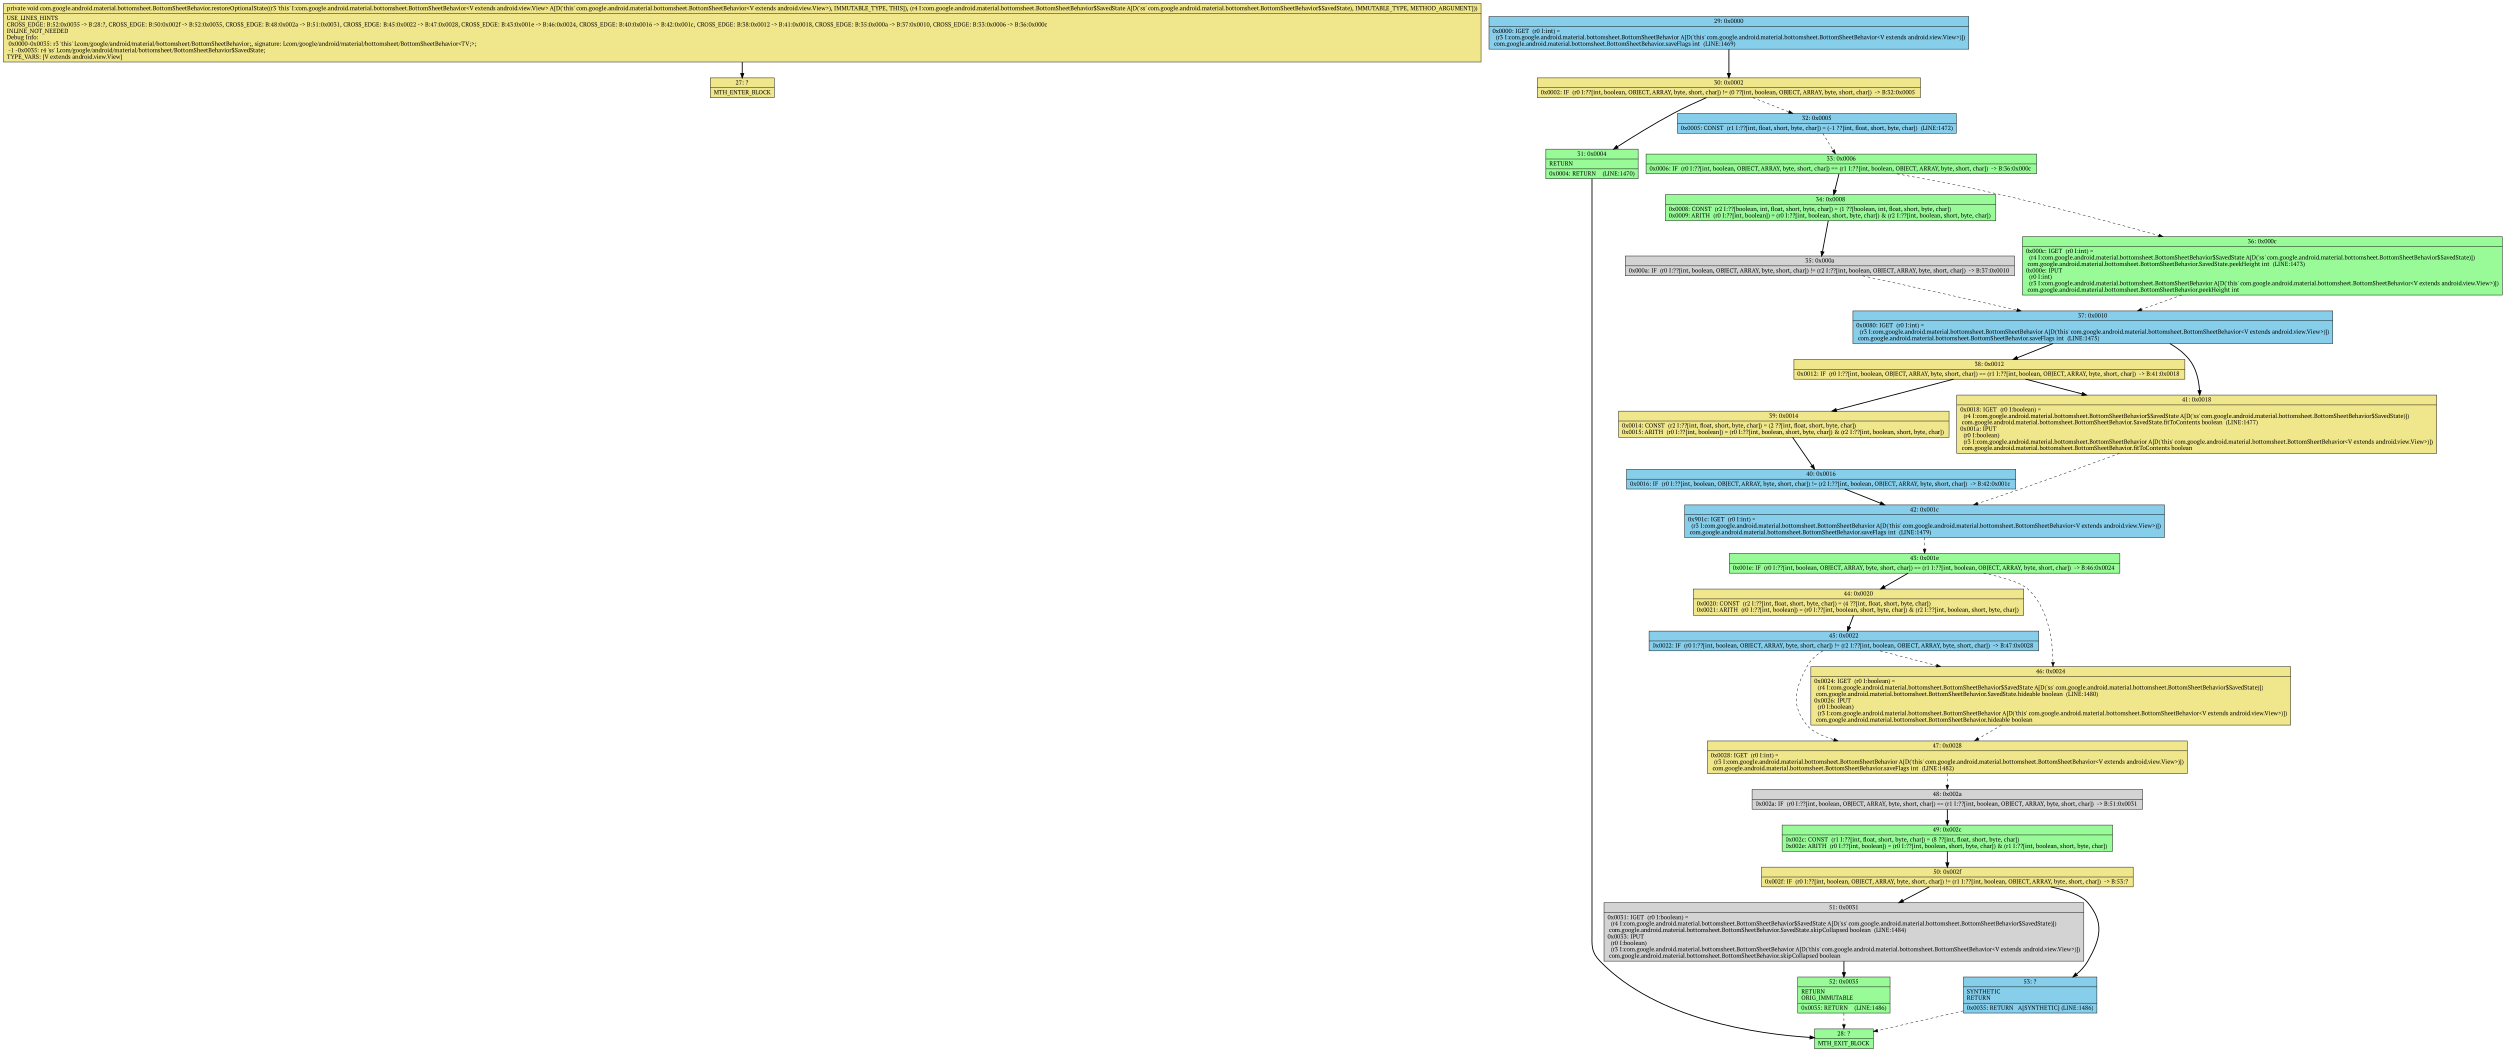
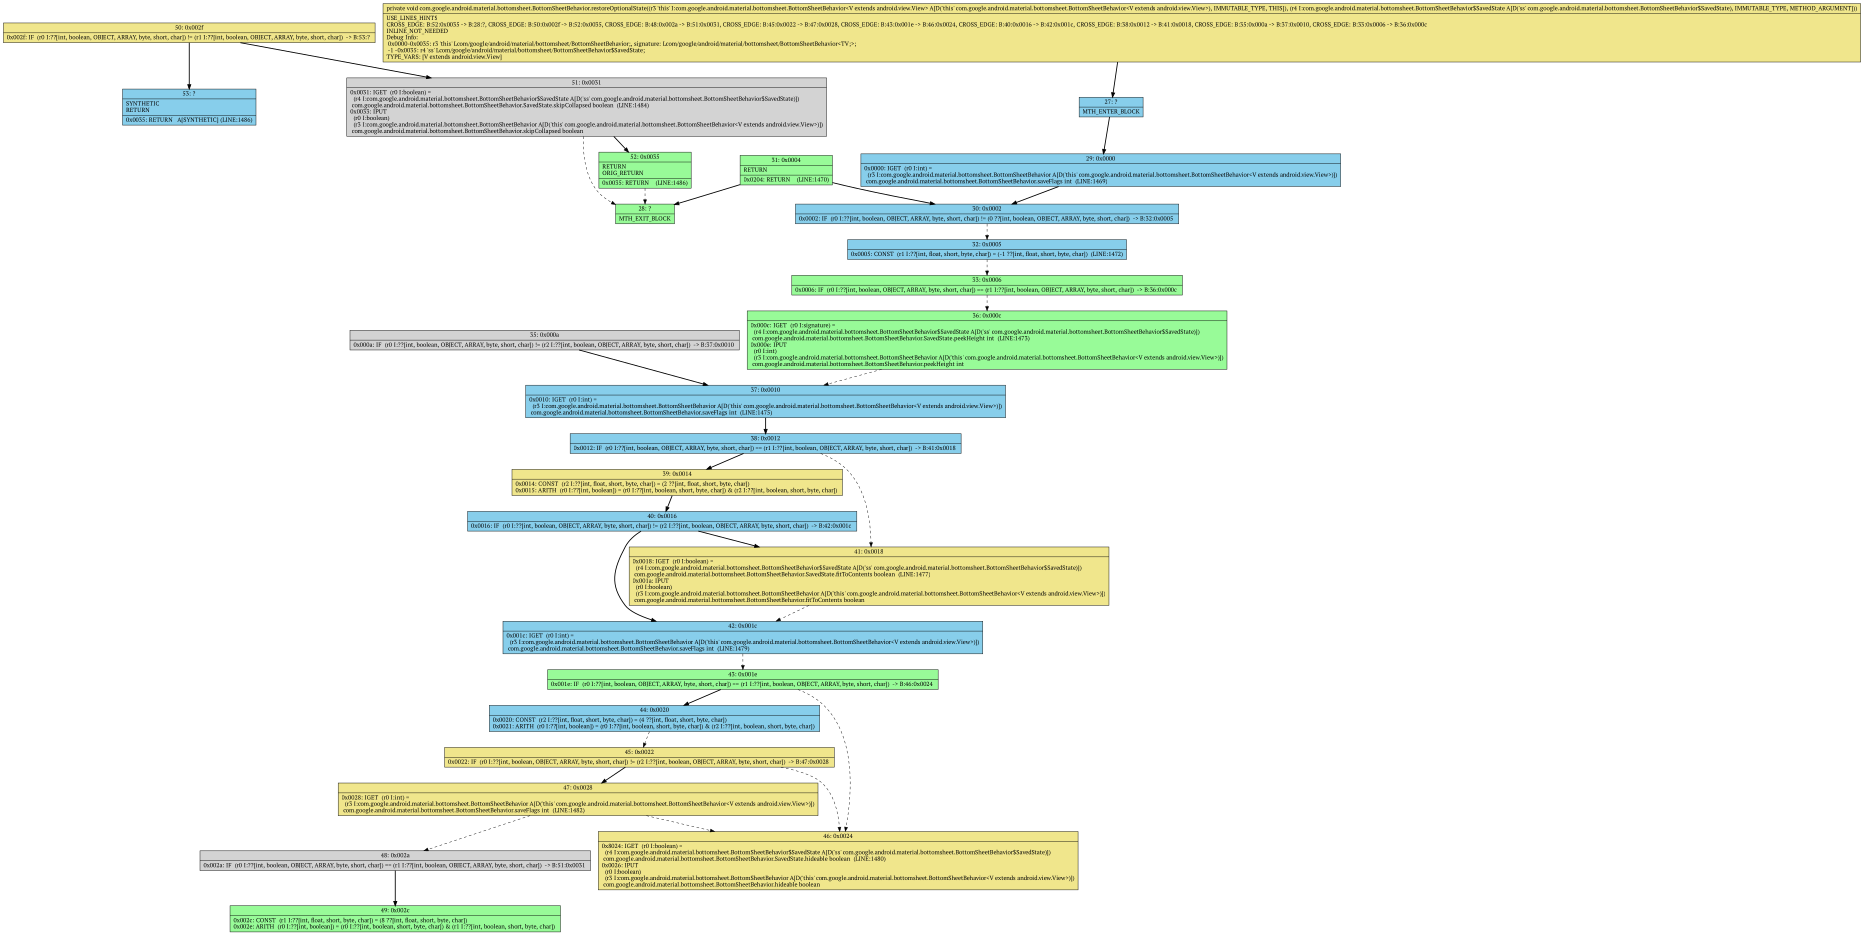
  digraph {
    fontname="PT Serif"
    node [fillcolor=khaki fontname="PT Serif" shape=record style=filled]
    edge [fontname="PT Serif" style=bold]
-   n1 [label="{27\:\ ?|MTH_ENTER_BLOCK\l}"]
+   n1 [fillcolor=skyblue label="{27\:\ ?|MTH_ENTER_BLOCK\l}"]
    n2 [fillcolor=skyblue label="{29\:\ 0x0000|0x0000: IGET  (r0 I:int) = \l  (r3 I:com.google.android.material.bottomsheet.BottomSheetBehavior A[D('this' com.google.android.material.bottomsheet.BottomSheetBehavior\<V extends android.view.View\>)])\l com.google.android.material.bottomsheet.BottomSheetBehavior.saveFlags int  (LINE:1469)\l}"]
-   n3 [label="{30\:\ 0x0002|0x0002: IF  (r0 I:??[int, boolean, OBJECT, ARRAY, byte, short, char]) != (0 ??[int, boolean, OBJECT, ARRAY, byte, short, char])  \-\> B:32:0x0005 \l}"]
-   n4 [fillcolor=palegreen label="{31\:\ 0x0004|RETURN\l|0x0004: RETURN    (LINE:1470)\l}"]
+   n3 [fillcolor=skyblue label="{30\:\ 0x0002|0x0002: IF  (r0 I:??[int, boolean, OBJECT, ARRAY, byte, short, char]) != (0 ??[int, boolean, OBJECT, ARRAY, byte, short, char])  \-\> B:32:0x0005 \l}"]
+   n4 [fillcolor=palegreen label="{31\:\ 0x0004|RETURN\l|0x0204: RETURN    (LINE:1470)\l}"]
    n5 [fillcolor=skyblue label="{32\:\ 0x0005|0x0005: CONST  (r1 I:??[int, float, short, byte, char]) = (\-1 ??[int, float, short, byte, char])  (LINE:1472)\l}"]
    n6 [fillcolor=palegreen label="{28\:\ ?|MTH_EXIT_BLOCK\l}"]
    n7 [fillcolor=palegreen label="{33\:\ 0x0006|0x0006: IF  (r0 I:??[int, boolean, OBJECT, ARRAY, byte, short, char]) == (r1 I:??[int, boolean, OBJECT, ARRAY, byte, short, char])  \-\> B:36:0x000c \l}"]
-   n8 [fillcolor=palegreen label="{34\:\ 0x0008|0x0008: CONST  (r2 I:??[boolean, int, float, short, byte, char]) = (1 ??[boolean, int, float, short, byte, char]) \l0x0009: ARITH  (r0 I:??[int, boolean]) = (r0 I:??[int, boolean, short, byte, char]) & (r2 I:??[int, boolean, short, byte, char]) \l}"]
-   n9 [fillcolor=palegreen label="{36\:\ 0x000c|0x000c: IGET  (r0 I:int) = \l  (r4 I:com.google.android.material.bottomsheet.BottomSheetBehavior$SavedState A[D('ss' com.google.android.material.bottomsheet.BottomSheetBehavior$SavedState)])\l com.google.android.material.bottomsheet.BottomSheetBehavior.SavedState.peekHeight int  (LINE:1473)\l0x000e: IPUT  \l  (r0 I:int)\l  (r3 I:com.google.android.material.bottomsheet.BottomSheetBehavior A[D('this' com.google.android.material.bottomsheet.BottomSheetBehavior\<V extends android.view.View\>)])\l com.google.android.material.bottomsheet.BottomSheetBehavior.peekHeight int \l}"]
+   n9 [fillcolor=palegreen label="{36\:\ 0x000c|0x000c: IGET  (r0 I:signature) = \l  (r4 I:com.google.android.material.bottomsheet.BottomSheetBehavior$SavedState A[D('ss' com.google.android.material.bottomsheet.BottomSheetBehavior$SavedState)])\l com.google.android.material.bottomsheet.BottomSheetBehavior.SavedState.peekHeight int  (LINE:1473)\l0x000e: IPUT  \l  (r0 I:int)\l  (r3 I:com.google.android.material.bottomsheet.BottomSheetBehavior A[D('this' com.google.android.material.bottomsheet.BottomSheetBehavior\<V extends android.view.View\>)])\l com.google.android.material.bottomsheet.BottomSheetBehavior.peekHeight int \l}"]
    n10 [fillcolor=lightgrey label="{35\:\ 0x000a|0x000a: IF  (r0 I:??[int, boolean, OBJECT, ARRAY, byte, short, char]) != (r2 I:??[int, boolean, OBJECT, ARRAY, byte, short, char])  \-\> B:37:0x0010 \l}"]
-   n11 [fillcolor=skyblue label="{37\:\ 0x0010|0x0080: IGET  (r0 I:int) = \l  (r3 I:com.google.android.material.bottomsheet.BottomSheetBehavior A[D('this' com.google.android.material.bottomsheet.BottomSheetBehavior\<V extends android.view.View\>)])\l com.google.android.material.bottomsheet.BottomSheetBehavior.saveFlags int  (LINE:1475)\l}"]
-   n12 [label="{38\:\ 0x0012|0x0012: IF  (r0 I:??[int, boolean, OBJECT, ARRAY, byte, short, char]) == (r1 I:??[int, boolean, OBJECT, ARRAY, byte, short, char])  \-\> B:41:0x0018 \l}"]
+   n11 [fillcolor=skyblue label="{37\:\ 0x0010|0x0010: IGET  (r0 I:int) = \l  (r3 I:com.google.android.material.bottomsheet.BottomSheetBehavior A[D('this' com.google.android.material.bottomsheet.BottomSheetBehavior\<V extends android.view.View\>)])\l com.google.android.material.bottomsheet.BottomSheetBehavior.saveFlags int  (LINE:1475)\l}"]
+   n12 [fillcolor=skyblue label="{38\:\ 0x0012|0x0012: IF  (r0 I:??[int, boolean, OBJECT, ARRAY, byte, short, char]) == (r1 I:??[int, boolean, OBJECT, ARRAY, byte, short, char])  \-\> B:41:0x0018 \l}"]
    n13 [label="{39\:\ 0x0014|0x0014: CONST  (r2 I:??[int, float, short, byte, char]) = (2 ??[int, float, short, byte, char]) \l0x0015: ARITH  (r0 I:??[int, boolean]) = (r0 I:??[int, boolean, short, byte, char]) & (r2 I:??[int, boolean, short, byte, char]) \l}"]
    n14 [label="{41\:\ 0x0018|0x0018: IGET  (r0 I:boolean) = \l  (r4 I:com.google.android.material.bottomsheet.BottomSheetBehavior$SavedState A[D('ss' com.google.android.material.bottomsheet.BottomSheetBehavior$SavedState)])\l com.google.android.material.bottomsheet.BottomSheetBehavior.SavedState.fitToContents boolean  (LINE:1477)\l0x001a: IPUT  \l  (r0 I:boolean)\l  (r3 I:com.google.android.material.bottomsheet.BottomSheetBehavior A[D('this' com.google.android.material.bottomsheet.BottomSheetBehavior\<V extends android.view.View\>)])\l com.google.android.material.bottomsheet.BottomSheetBehavior.fitToContents boolean \l}"]
    n15 [fillcolor=skyblue label="{40\:\ 0x0016|0x0016: IF  (r0 I:??[int, boolean, OBJECT, ARRAY, byte, short, char]) != (r2 I:??[int, boolean, OBJECT, ARRAY, byte, short, char])  \-\> B:42:0x001c \l}"]
-   n16 [fillcolor=skyblue label="{42\:\ 0x001c|0x901c: IGET  (r0 I:int) = \l  (r3 I:com.google.android.material.bottomsheet.BottomSheetBehavior A[D('this' com.google.android.material.bottomsheet.BottomSheetBehavior\<V extends android.view.View\>)])\l com.google.android.material.bottomsheet.BottomSheetBehavior.saveFlags int  (LINE:1479)\l}"]
+   n16 [fillcolor=skyblue label="{42\:\ 0x001c|0x001c: IGET  (r0 I:int) = \l  (r3 I:com.google.android.material.bottomsheet.BottomSheetBehavior A[D('this' com.google.android.material.bottomsheet.BottomSheetBehavior\<V extends android.view.View\>)])\l com.google.android.material.bottomsheet.BottomSheetBehavior.saveFlags int  (LINE:1479)\l}"]
    n17 [fillcolor=palegreen label="{43\:\ 0x001e|0x001e: IF  (r0 I:??[int, boolean, OBJECT, ARRAY, byte, short, char]) == (r1 I:??[int, boolean, OBJECT, ARRAY, byte, short, char])  \-\> B:46:0x0024 \l}"]
-   n18 [label="{44\:\ 0x0020|0x0020: CONST  (r2 I:??[int, float, short, byte, char]) = (4 ??[int, float, short, byte, char]) \l0x0021: ARITH  (r0 I:??[int, boolean]) = (r0 I:??[int, boolean, short, byte, char]) & (r2 I:??[int, boolean, short, byte, char]) \l}"]
-   n19 [label="{46\:\ 0x0024|0x0024: IGET  (r0 I:boolean) = \l  (r4 I:com.google.android.material.bottomsheet.BottomSheetBehavior$SavedState A[D('ss' com.google.android.material.bottomsheet.BottomSheetBehavior$SavedState)])\l com.google.android.material.bottomsheet.BottomSheetBehavior.SavedState.hideable boolean  (LINE:1480)\l0x0026: IPUT  \l  (r0 I:boolean)\l  (r3 I:com.google.android.material.bottomsheet.BottomSheetBehavior A[D('this' com.google.android.material.bottomsheet.BottomSheetBehavior\<V extends android.view.View\>)])\l com.google.android.material.bottomsheet.BottomSheetBehavior.hideable boolean \l}"]
-   n20 [fillcolor=skyblue label="{45\:\ 0x0022|0x0022: IF  (r0 I:??[int, boolean, OBJECT, ARRAY, byte, short, char]) != (r2 I:??[int, boolean, OBJECT, ARRAY, byte, short, char])  \-\> B:47:0x0028 \l}"]
+   n18 [fillcolor=skyblue label="{44\:\ 0x0020|0x0020: CONST  (r2 I:??[int, float, short, byte, char]) = (4 ??[int, float, short, byte, char]) \l0x0021: ARITH  (r0 I:??[int, boolean]) = (r0 I:??[int, boolean, short, byte, char]) & (r2 I:??[int, boolean, short, byte, char]) \l}"]
+   n19 [label="{46\:\ 0x0024|0x8024: IGET  (r0 I:boolean) = \l  (r4 I:com.google.android.material.bottomsheet.BottomSheetBehavior$SavedState A[D('ss' com.google.android.material.bottomsheet.BottomSheetBehavior$SavedState)])\l com.google.android.material.bottomsheet.BottomSheetBehavior.SavedState.hideable boolean  (LINE:1480)\l0x0026: IPUT  \l  (r0 I:boolean)\l  (r3 I:com.google.android.material.bottomsheet.BottomSheetBehavior A[D('this' com.google.android.material.bottomsheet.BottomSheetBehavior\<V extends android.view.View\>)])\l com.google.android.material.bottomsheet.BottomSheetBehavior.hideable boolean \l}"]
+   n20 [label="{45\:\ 0x0022|0x0022: IF  (r0 I:??[int, boolean, OBJECT, ARRAY, byte, short, char]) != (r2 I:??[int, boolean, OBJECT, ARRAY, byte, short, char])  \-\> B:47:0x0028 \l}"]
    n21 [label="{47\:\ 0x0028|0x0028: IGET  (r0 I:int) = \l  (r3 I:com.google.android.material.bottomsheet.BottomSheetBehavior A[D('this' com.google.android.material.bottomsheet.BottomSheetBehavior\<V extends android.view.View\>)])\l com.google.android.material.bottomsheet.BottomSheetBehavior.saveFlags int  (LINE:1482)\l}"]
    n22 [fillcolor=lightgrey label="{48\:\ 0x002a|0x002a: IF  (r0 I:??[int, boolean, OBJECT, ARRAY, byte, short, char]) == (r1 I:??[int, boolean, OBJECT, ARRAY, byte, short, char])  \-\> B:51:0x0031 \l}"]
    n23 [fillcolor=palegreen label="{49\:\ 0x002c|0x002c: CONST  (r1 I:??[int, float, short, byte, char]) = (8 ??[int, float, short, byte, char]) \l0x002e: ARITH  (r0 I:??[int, boolean]) = (r0 I:??[int, boolean, short, byte, char]) & (r1 I:??[int, boolean, short, byte, char]) \l}"]
    n24 [label="{50\:\ 0x002f|0x002f: IF  (r0 I:??[int, boolean, OBJECT, ARRAY, byte, short, char]) != (r1 I:??[int, boolean, OBJECT, ARRAY, byte, short, char])  \-\> B:53:? \l}"]
    n25 [fillcolor=lightgrey label="{51\:\ 0x0031|0x0031: IGET  (r0 I:boolean) = \l  (r4 I:com.google.android.material.bottomsheet.BottomSheetBehavior$SavedState A[D('ss' com.google.android.material.bottomsheet.BottomSheetBehavior$SavedState)])\l com.google.android.material.bottomsheet.BottomSheetBehavior.SavedState.skipCollapsed boolean  (LINE:1484)\l0x0033: IPUT  \l  (r0 I:boolean)\l  (r3 I:com.google.android.material.bottomsheet.BottomSheetBehavior A[D('this' com.google.android.material.bottomsheet.BottomSheetBehavior\<V extends android.view.View\>)])\l com.google.android.material.bottomsheet.BottomSheetBehavior.skipCollapsed boolean \l}"]
-   n26 [fillcolor=palegreen label="{52\:\ 0x0035|RETURN\lORIG_IMMUTABLE\l|0x0035: RETURN    (LINE:1486)\l}"]
+   n26 [fillcolor=palegreen label="{52\:\ 0x0035|RETURN\lORIG_RETURN\l|0x0035: RETURN    (LINE:1486)\l}"]
    n27 [fillcolor=skyblue label="{53\:\ ?|SYNTHETIC\lRETURN\l|0x0035: RETURN   A[SYNTHETIC] (LINE:1486)\l}"]
    n28 [label="{private void com.google.android.material.bottomsheet.BottomSheetBehavior.restoreOptionalState((r3 'this' I:com.google.android.material.bottomsheet.BottomSheetBehavior\<V extends android.view.View\> A[D('this' com.google.android.material.bottomsheet.BottomSheetBehavior\<V extends android.view.View\>), IMMUTABLE_TYPE, THIS]), (r4 I:com.google.android.material.bottomsheet.BottomSheetBehavior$SavedState A[D('ss' com.google.android.material.bottomsheet.BottomSheetBehavior$SavedState), IMMUTABLE_TYPE, METHOD_ARGUMENT]))  | USE_LINES_HINTS\lCROSS_EDGE: B:52:0x0035 \-\> B:28:?, CROSS_EDGE: B:50:0x002f \-\> B:52:0x0035, CROSS_EDGE: B:48:0x002a \-\> B:51:0x0031, CROSS_EDGE: B:45:0x0022 \-\> B:47:0x0028, CROSS_EDGE: B:43:0x001e \-\> B:46:0x0024, CROSS_EDGE: B:40:0x0016 \-\> B:42:0x001c, CROSS_EDGE: B:38:0x0012 \-\> B:41:0x0018, CROSS_EDGE: B:35:0x000a \-\> B:37:0x0010, CROSS_EDGE: B:33:0x0006 \-\> B:36:0x000c\lINLINE_NOT_NEEDED\lDebug Info:\l  0x0000\-0x0035: r3 'this' Lcom\/google\/android\/material\/bottomsheet\/BottomSheetBehavior;, signature: Lcom\/google\/android\/material\/bottomsheet\/BottomSheetBehavior\<TV;\>;\l  \-1 \-0x0035: r4 'ss' Lcom\/google\/android\/material\/bottomsheet\/BottomSheetBehavior$SavedState;\lTYPE_VARS: [V extends android.view.View]\l}"]
+   n1 -> n2
    n2 -> n3
-   n3 -> n4
+   n4 -> n3
    n3 -> n5 [style=dashed]
    n4 -> n6
    n5 -> n7 [style=dashed]
-   n7 -> n8
    n7 -> n9 [style=dashed]
-   n8 -> n10
    n9 -> n11 [style=dashed]
-   n10 -> n11 [style=dashed]
+   n10 -> n11
    n11 -> n12
    n12 -> n13
-   n12 -> n14
+   n12 -> n14 [style=dashed]
    n13 -> n15
    n14 -> n16 [style=dashed]
-   n11 -> n14
+   n15 -> n14
    n15 -> n16
    n16 -> n17 [style=dashed]
    n17 -> n18
    n17 -> n19 [style=dashed]
-   n18 -> n20
-   n19 -> n21 [style=dashed]
+   n18 -> n20 [style=dashed]
+   n21 -> n19 [style=dashed]
    n20 -> n19 [style=dashed]
-   n20 -> n21 [style=dashed]
+   n20 -> n21
    n21 -> n22 [style=dashed]
    n22 -> n23
-   n23 -> n24
    n24 -> n25
    n24 -> n27
    n25 -> n26
    n26 -> n6 [style=dashed]
-   n27 -> n6 [style=dashed]
+   n25 -> n6 [style=dashed]
    n28 -> n1
  }
